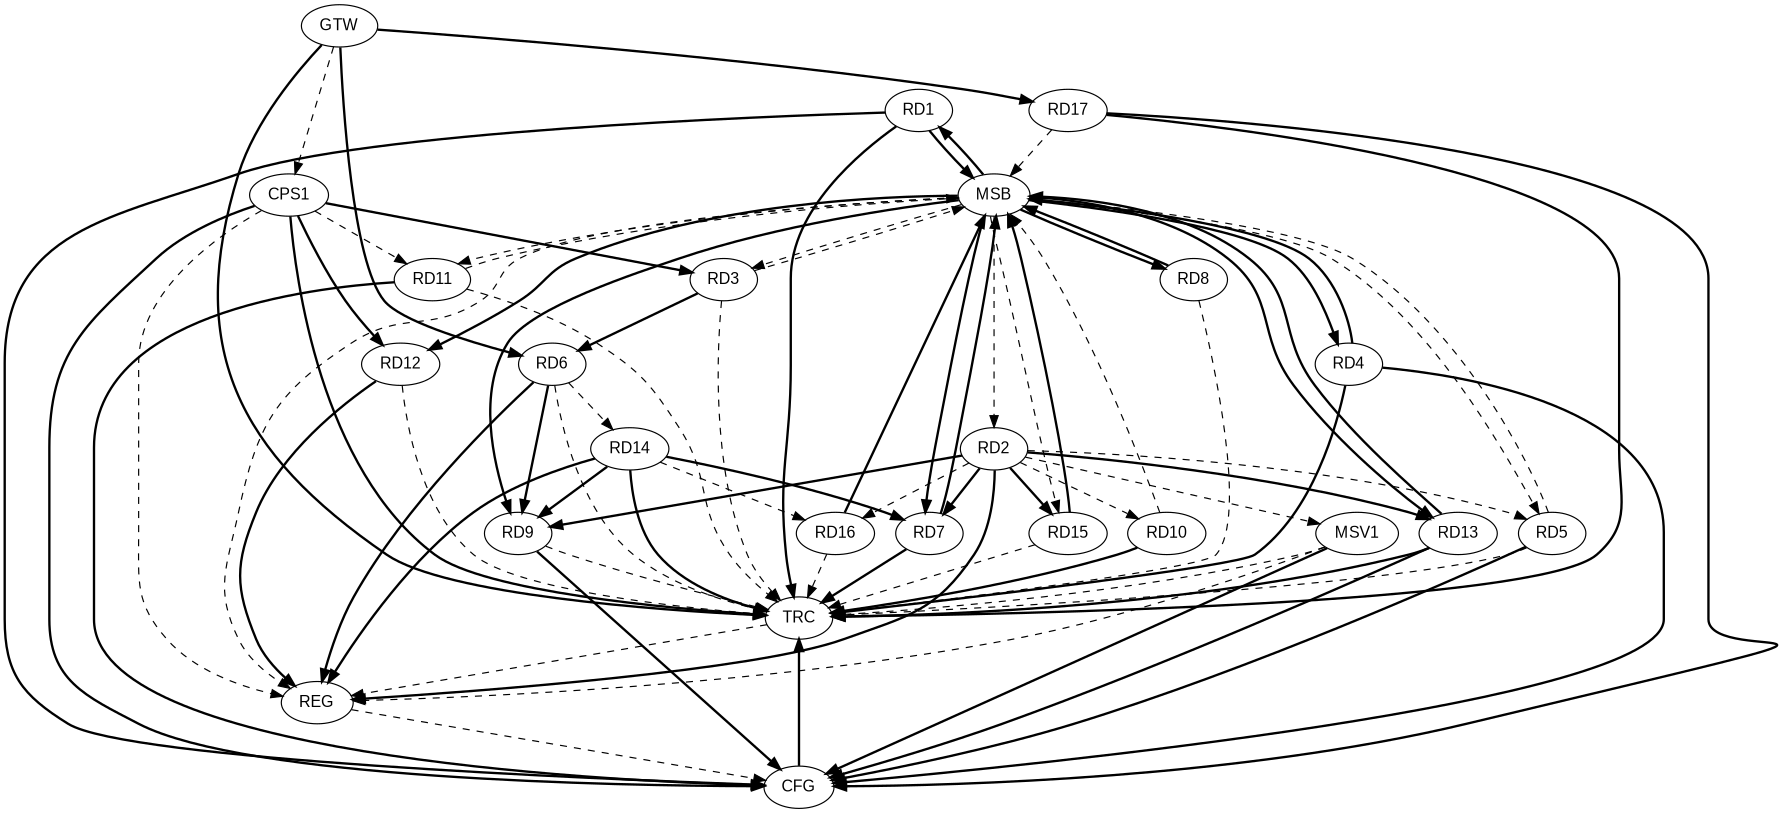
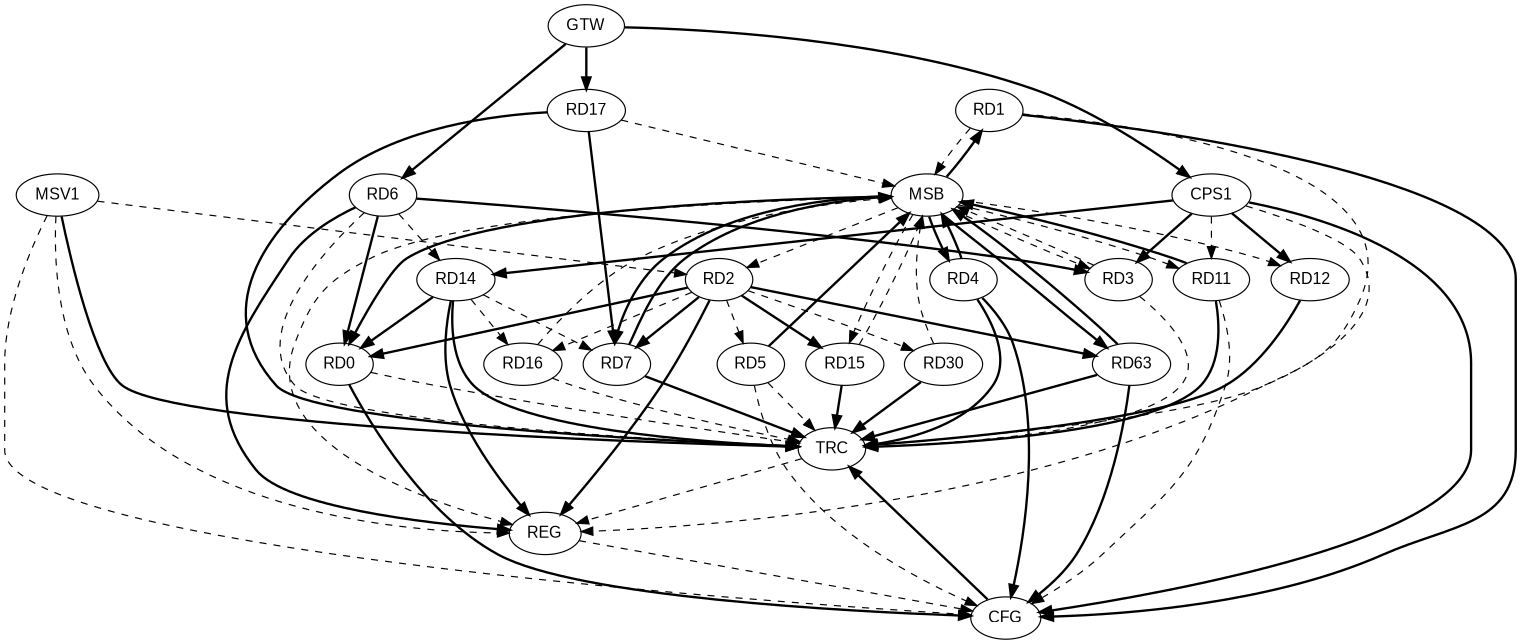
  strict digraph {
    fontname="Liberation Sans"
    node [fontname="Liberation Sans"]
    edge [fontname="Liberation Sans" style=bold]
    n1 [label=RD1]
    n2 [label=MSB]
    n3 [label=CFG]
    n4 [label=TRC]
    n5 [label=RD2]
    n6 [label=RD5]
    n7 [label=RD7]
-   n8 [label=RD9]
-   n9 [label=RD13]
+   n8 [label=RD0]
+   n9 [label=RD63]
    n10 [label=REG]
    n11 [label=RD3]
    n12 [label=RD4]
-   n13 [label=RD8]
    n14 [label=RD11]
    n15 [label=RD12]
    n16 [label=RD15]
-   n17 [label=RD10]
+   n17 [label=RD30]
    n18 [label=RD16]
    n19 [label=MSV1]
    n20 [label=RD6]
    n21 [label=RD14]
    n22 [label=RD17]
    n23 [label=CPS1]
    n24 [label=GTW]
-   n1 -> n2
+   n1 -> n2 [style=dashed]
    n1 -> n3
-   n1 -> n4
+   n1 -> n4 [style=dashed]
    n2 -> n1
    n2 -> n5 [style=dashed]
-   n2 -> n6 [style=dashed]
    n2 -> n7
    n2 -> n8
    n2 -> n9
    n2 -> n10 [style=dashed]
    n2 -> n11 [style=dashed]
    n2 -> n12
-   n2 -> n13
    n2 -> n14 [style=dashed]
-   n2 -> n15
+   n2 -> n15 [style=dashed]
    n2 -> n16 [style=dashed]
    n3 -> n4
    n4 -> n10 [style=dashed]
    n5 -> n6 [style=dashed]
    n5 -> n7
    n5 -> n8
    n5 -> n9
    n5 -> n10
    n5 -> n16
    n5 -> n17 [style=dashed]
    n5 -> n18 [style=dashed]
-   n5 -> n19 [style=dashed]
-   n6 -> n2 [style=dashed]
-   n6 -> n3
+   n19 -> n5 [style=dashed]
+   n6 -> n2
+   n6 -> n3 [style=dashed]
    n6 -> n4 [style=dashed]
    n7 -> n2
    n7 -> n4
    n8 -> n3
    n8 -> n4 [style=dashed]
    n9 -> n2
    n9 -> n3
    n9 -> n4
    n10 -> n3 [style=dashed]
    n11 -> n2 [style=dashed]
    n11 -> n4 [style=dashed]
    n12 -> n2
    n12 -> n3
    n12 -> n4
-   n13 -> n2
-   n13 -> n4 [style=dashed]
-   n14 -> n2 [style=dashed]
-   n14 -> n3
-   n14 -> n4 [style=dashed]
-   n15 -> n4 [style=dashed]
-   n15 -> n10
-   n16 -> n2
-   n16 -> n4 [style=dashed]
+   n14 -> n2
+   n14 -> n3 [style=dashed]
+   n14 -> n4
+   n15 -> n4
+   n16 -> n2 [style=dashed]
+   n16 -> n4
    n17 -> n2 [style=dashed]
    n17 -> n4
-   n18 -> n2
+   n18 -> n2 [style=dashed]
    n18 -> n4 [style=dashed]
-   n19 -> n3
-   n19 -> n4 [style=dashed]
+   n19 -> n3 [style=dashed]
+   n19 -> n4
    n19 -> n10 [style=dashed]
    n20 -> n4 [style=dashed]
    n20 -> n8
    n20 -> n10
-   n11 -> n20
+   n20 -> n11
    n20 -> n21 [style=dashed]
    n21 -> n4
-   n21 -> n7
+   n21 -> n7 [style=dashed]
    n21 -> n8
    n21 -> n10
    n21 -> n18 [style=dashed]
    n22 -> n2 [style=dashed]
-   n22 -> n3
+   n22 -> n7
    n22 -> n4
    n23 -> n3
-   n23 -> n4
+   n23 -> n21
    n23 -> n10 [style=dashed]
    n23 -> n11
    n23 -> n14 [style=dashed]
    n23 -> n15
-   n24 -> n4
    n24 -> n20
    n24 -> n22
-   n24 -> n23 [style=dashed]
+   n24 -> n23
  }
